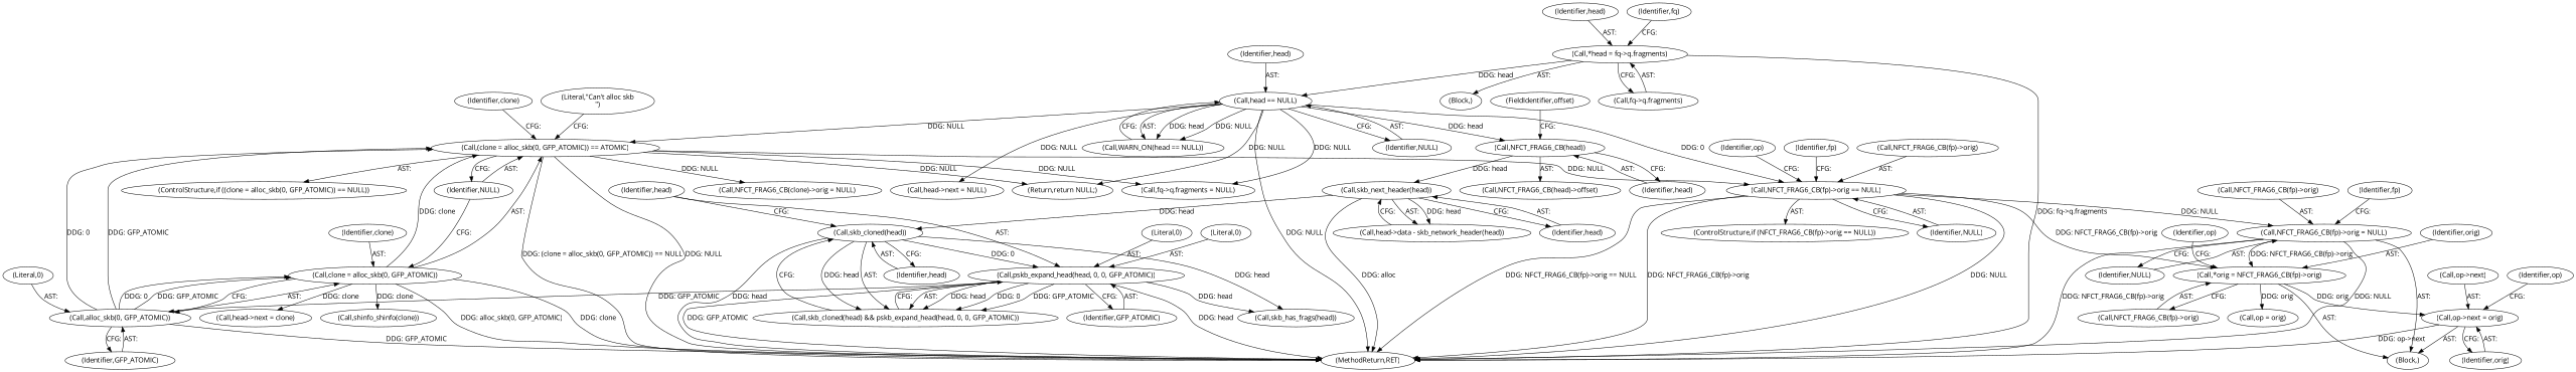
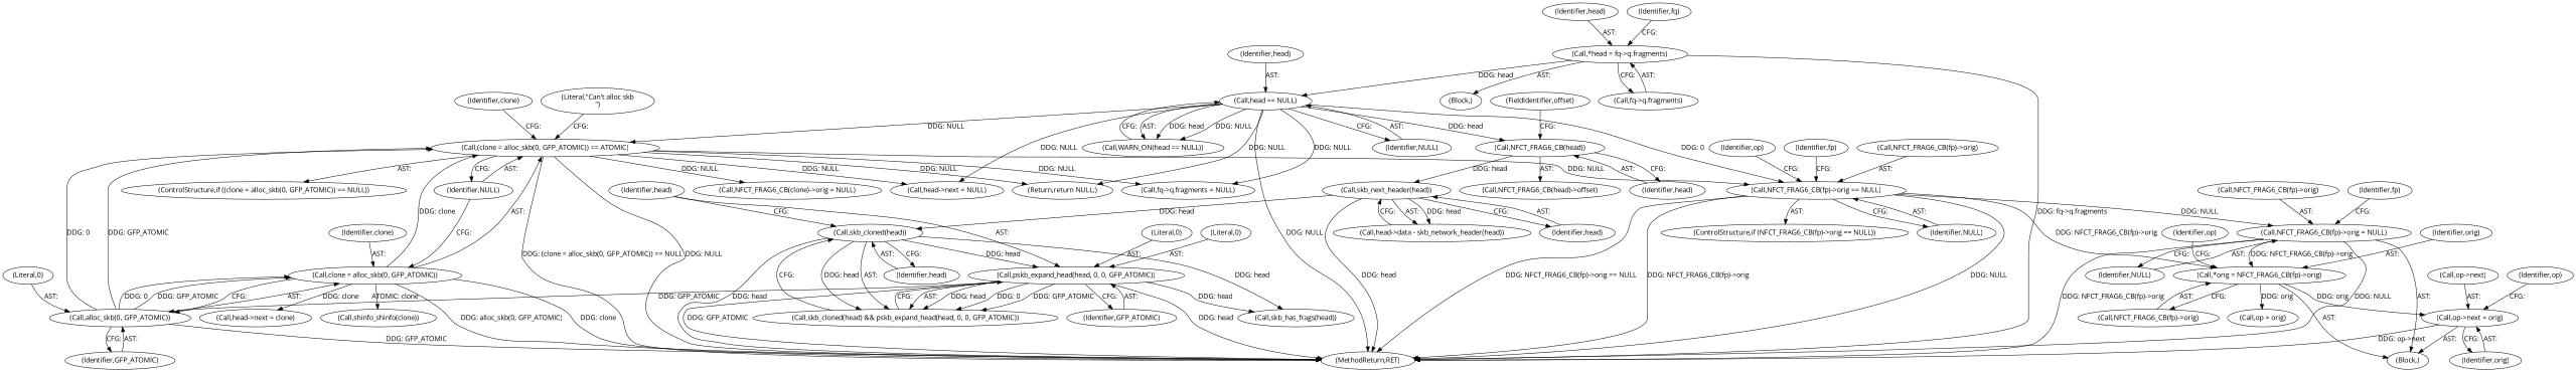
  digraph {
    fontname="Open Sans"
    node [fontname="Open Sans"]
    edge [fontname="Open Sans"]
    n1 [label="(Call,op->next = orig)"]
    n2 [label="(Block,)"]
    n3 [label="(MethodReturn,RET)"]
    n4 [label="(Identifier,orig)"]
    n5 [label="(Call,*orig = NFCT_FRAG6_CB(fp)->orig)"]
    n6 [label="(Call,NFCT_FRAG6_CB(fp)->orig)"]
    n7 [label="(Call,op = orig)"]
    n8 [label="(Call,NFCT_FRAG6_CB(fp)->orig == NULL)"]
    n9 [label="(Call,NFCT_FRAG6_CB(fp)->orig = NULL)"]
    n10 [label="(ControlStructure,if (NFCT_FRAG6_CB(fp)->orig == NULL))"]
    n11 [label="(Identifier,NULL)"]
    n12 [label="(Identifier,NULL)"]
    n13 [label="(Call,head == NULL)"]
    n14 [label="(Call,(clone = alloc_skb(0, GFP_ATOMIC)) == ATOMIC)"]
    n15 [label="(Call,NFCT_FRAG6_CB(head))"]
    n16 [label="(Call,WARN_ON(head == NULL))"]
    n17 [label="(Call,head->next = NULL)"]
    n18 [label="(Return,return NULL;)"]
    n19 [label="(Call,fq->q.fragments = NULL)"]
    n20 [label="(Identifier,NULL)"]
    n21 [label="(Identifier,NULL)"]
    n22 [label="(Call,NFCT_FRAG6_CB(clone)->orig = NULL)"]
    n23 [label="(ControlStructure,if ((clone = alloc_skb(0, GFP_ATOMIC)) == NULL))"]
    n24 [label="(Call,skb_next_header(head))"]
    n25 [label="(Identifier,head)"]
    n26 [label="(Call,NFCT_FRAG6_CB(head)->offset)"]
    n27 [label="(Call,*head = fq->q.fragments)"]
    n28 [label="(Block,)"]
    n29 [label="(Call,fq->q.fragments)"]
    n30 [label="(Call,clone = alloc_skb(0, GFP_ATOMIC))"]
    n31 [label="(Call,alloc_skb(0, GFP_ATOMIC))"]
    n32 [label="(Call,head->next = clone)"]
    n33 [label="(Call,shinfo_shinfo(clone))"]
    n34 [label="(Identifier,GFP_ATOMIC)"]
    n35 [label="(Call,pskb_expand_head(head, 0, 0, GFP_ATOMIC))"]
    n36 [label="(Call,skb_has_frags(head))"]
    n37 [label="(Call,skb_cloned(head) && pskb_expand_head(head, 0, 0, GFP_ATOMIC))"]
    n38 [label="(Identifier,GFP_ATOMIC)"]
    n39 [label="(Call,skb_cloned(head))"]
    n40 [label="(Identifier,head)"]
    n41 [label="(Call,head->data - skb_network_header(head))"]
    n42 [label="(Identifier,head)"]
    n43 [label="(Identifier,head)"]
    n44 [label="(Identifier,op)"]
    n45 [label="(Identifier,fp)"]
    n46 [label="(Identifier,head)"]
    n47 [label="(Identifier,head)"]
    n48 [label="(Literal,\"Can't alloc skb\n\")"]
    n49 [label="(Call,op->next)"]
    n50 [label="(Literal,0)"]
    n51 [label="(Identifier,fp)"]
    n52 [label="(Identifier,clone)"]
    n53 [label="(FieldIdentifier,offset)"]
    n54 [label="(Call,NFCT_FRAG6_CB(fp)->orig)"]
    n55 [label="(Call,NFCT_FRAG6_CB(fp)->orig)"]
    n56 [label="(Identifier,fq)"]
    n57 [label="(Identifier,op)"]
    n58 [label="(Identifier,op)"]
    n59 [label="(Identifier,orig)"]
    n60 [label="(Identifier,clone)"]
    n61 [label="(Literal,0)"]
    n62 [label="(Literal,0)"]
    n1 -> n2 [label="AST: "]
    n1 -> n3 [label="DDG: op->next"]
    n1 -> n4 [label="CFG: "]
    n4 -> n1 [label="AST: "]
    n5 -> n1 [label="DDG: orig"]
    n5 -> n2 [label="AST: "]
    n5 -> n6 [label="CFG: "]
    n5 -> n7 [label="DDG: orig"]
    n6 -> n5 [label="AST: "]
    n8 -> n3 [label="DDG: NFCT_FRAG6_CB(fp)->orig == NULL"]
    n8 -> n3 [label="DDG: NFCT_FRAG6_CB(fp)->orig"]
    n8 -> n3 [label="DDG: NULL"]
    n8 -> n5 [label="DDG: NFCT_FRAG6_CB(fp)->orig"]
    n8 -> n9 [label="DDG: NULL"]
    n8 -> n10 [label="AST: "]
    n8 -> n11 [label="CFG: "]
    n9 -> n2 [label="AST: "]
    n9 -> n3 [label="DDG: NFCT_FRAG6_CB(fp)->orig"]
    n9 -> n3 [label="DDG: NULL"]
    n9 -> n5 [label="DDG: NFCT_FRAG6_CB(fp)->orig"]
    n9 -> n12 [label="CFG: "]
    n11 -> n8 [label="AST: "]
    n12 -> n9 [label="AST: "]
    n13 -> n3 [label="DDG: NULL"]
    n13 -> n8 [label="DDG: 0"]
    n13 -> n14 [label="DDG: NULL"]
    n13 -> n15 [label="DDG: head"]
    n13 -> n16 [label="AST: "]
    n13 -> n16 [label="DDG: head"]
    n13 -> n16 [label="DDG: NULL"]
    n13 -> n17 [label="DDG: NULL"]
    n13 -> n18 [label="DDG: NULL"]
    n13 -> n19 [label="DDG: NULL"]
    n13 -> n20 [label="CFG: "]
    n14 -> n3 [label="DDG: (clone = alloc_skb(0, GFP_ATOMIC)) == NULL"]
    n14 -> n3 [label="DDG: NULL"]
    n14 -> n8 [label="DDG: NULL"]
+   n14 -> n17 [label="DDG: NULL"]
    n14 -> n18 [label="DDG: NULL"]
    n14 -> n19 [label="DDG: NULL"]
    n14 -> n21 [label="CFG: "]
    n14 -> n22 [label="DDG: NULL"]
    n14 -> n23 [label="AST: "]
    n15 -> n24 [label="DDG: head"]
    n15 -> n25 [label="CFG: "]
    n15 -> n26 [label="AST: "]
    n16 -> n13 [label="CFG: "]
    n20 -> n13 [label="AST: "]
    n21 -> n14 [label="AST: "]
    n21 -> n30 [label="CFG: "]
-   n24 -> n3 [label="DDG: alloc"]
+   n24 -> n3 [label="DDG: head"]
    n24 -> n39 [label="DDG: head"]
    n24 -> n41 [label="AST: "]
    n24 -> n41 [label="DDG: head"]
    n24 -> n42 [label="CFG: "]
    n25 -> n15 [label="AST: "]
    n27 -> n3 [label="DDG: fq->q.fragments"]
    n27 -> n13 [label="DDG: head"]
    n27 -> n28 [label="AST: "]
    n27 -> n29 [label="CFG: "]
    n29 -> n27 [label="AST: "]
    n30 -> n3 [label="DDG: alloc_skb(0, GFP_ATOMIC)"]
    n30 -> n3 [label="DDG: clone"]
    n30 -> n14 [label="AST: "]
    n30 -> n14 [label="DDG: clone"]
    n30 -> n31 [label="CFG: "]
    n30 -> n32 [label="DDG: clone"]
-   n30 -> n33 [label="DDG: clone"]
+   n30 -> n33 [label="ATOMIC: clone"]
    n31 -> n3 [label="DDG: GFP_ATOMIC"]
    n31 -> n14 [label="DDG: 0"]
    n31 -> n14 [label="DDG: GFP_ATOMIC"]
    n31 -> n30 [label="AST: "]
    n31 -> n30 [label="DDG: 0"]
    n31 -> n30 [label="DDG: GFP_ATOMIC"]
    n31 -> n34 [label="CFG: "]
    n34 -> n31 [label="AST: "]
    n35 -> n3 [label="DDG: head"]
    n35 -> n3 [label="DDG: GFP_ATOMIC"]
    n35 -> n31 [label="DDG: GFP_ATOMIC"]
    n35 -> n36 [label="DDG: head"]
    n35 -> n37 [label="AST: "]
    n35 -> n37 [label="DDG: head"]
    n35 -> n37 [label="DDG: 0"]
    n35 -> n37 [label="DDG: GFP_ATOMIC"]
    n35 -> n38 [label="CFG: "]
    n37 -> n35 [label="CFG: "]
    n37 -> n39 [label="CFG: "]
    n38 -> n35 [label="AST: "]
    n39 -> n3 [label="DDG: head"]
-   n39 -> n35 [label="DDG: 0"]
+   n39 -> n35 [label="DDG: head"]
    n39 -> n36 [label="DDG: head"]
    n39 -> n37 [label="AST: "]
    n39 -> n37 [label="DDG: head"]
    n39 -> n40 [label="CFG: "]
    n40 -> n39 [label="AST: "]
    n41 -> n24 [label="CFG: "]
    n42 -> n24 [label="AST: "]
    n43 -> n13 [label="AST: "]
    n44 -> n8 [label="CFG: "]
    n45 -> n9 [label="CFG: "]
    n46 -> n27 [label="AST: "]
    n47 -> n35 [label="AST: "]
    n47 -> n39 [label="CFG: "]
    n48 -> n14 [label="CFG: "]
    n49 -> n1 [label="AST: "]
    n50 -> n35 [label="AST: "]
    n51 -> n8 [label="CFG: "]
    n52 -> n14 [label="CFG: "]
    n53 -> n15 [label="CFG: "]
    n54 -> n8 [label="AST: "]
    n55 -> n9 [label="AST: "]
    n56 -> n27 [label="CFG: "]
    n57 -> n1 [label="CFG: "]
    n58 -> n5 [label="CFG: "]
    n59 -> n5 [label="AST: "]
    n60 -> n30 [label="AST: "]
    n61 -> n31 [label="AST: "]
    n62 -> n35 [label="AST: "]
  }
